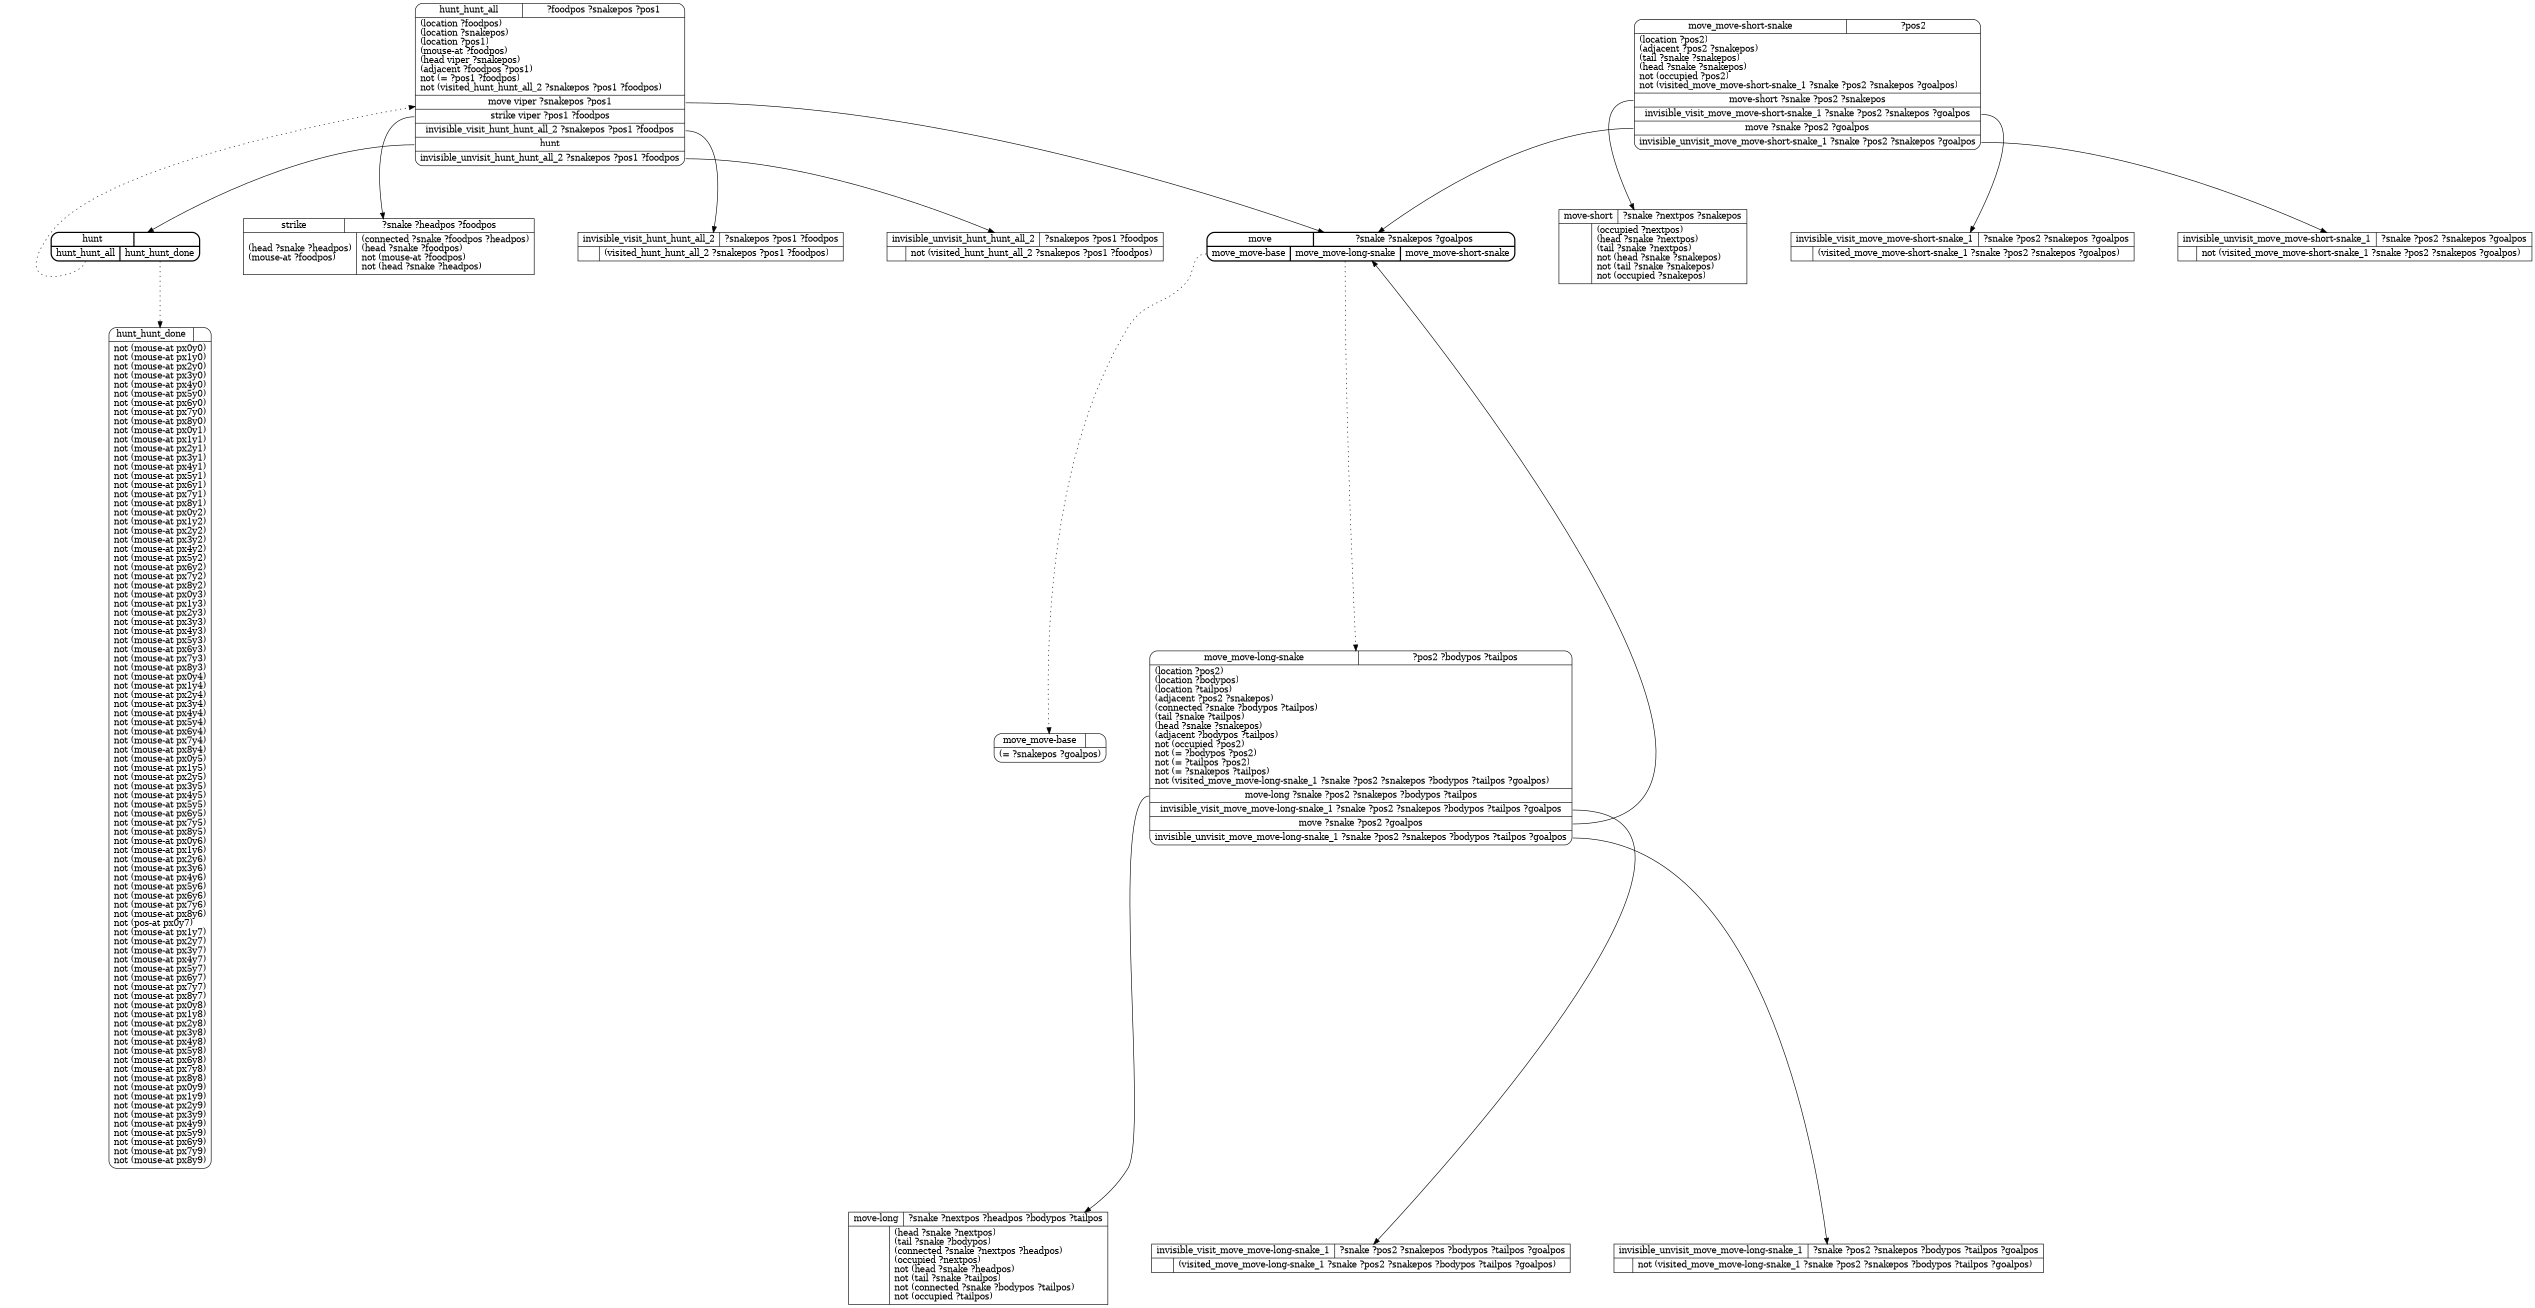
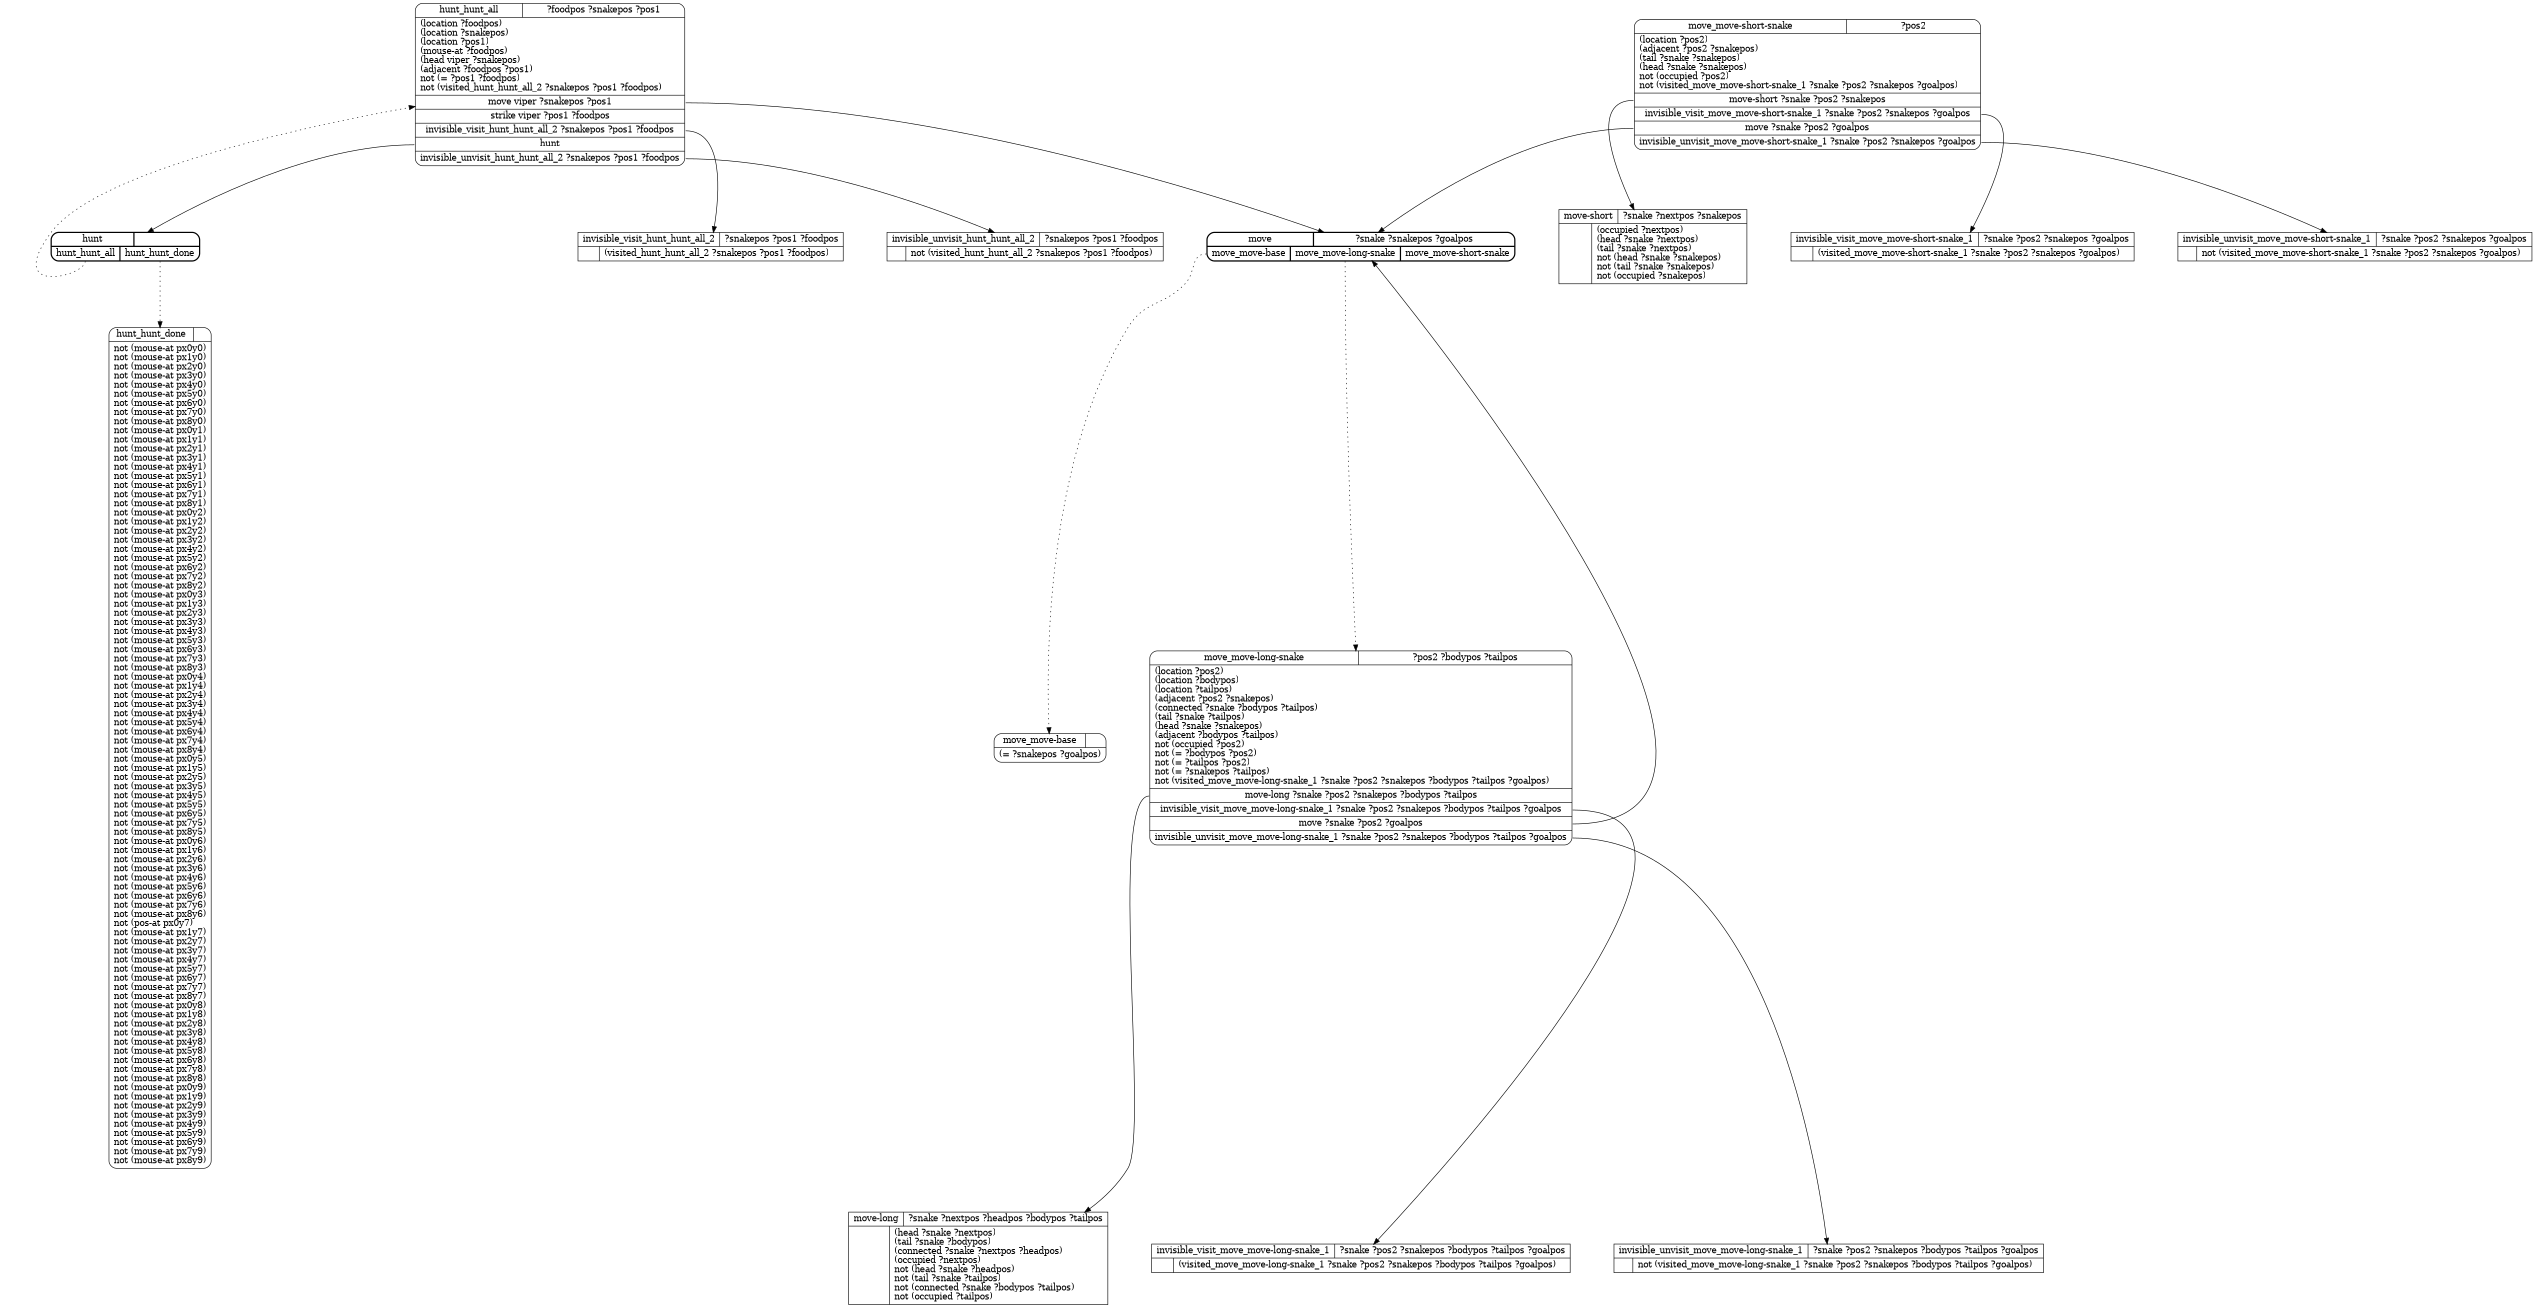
  digraph {
    nodesep=1
    ranksep=1
    node [shape=record]
    edge [tailport=n0]
-   n1 [label="{{strike|?snake ?headpos ?foodpos}|{(head ?snake ?headpos)\l(mouse-at ?foodpos)\l|(connected ?snake ?foodpos ?headpos)\l(head ?snake ?foodpos)\lnot (mouse-at ?foodpos)\lnot (head ?snake ?headpos)\l}}"]
    n2 [label="{{move-short|?snake ?nextpos ?snakepos}|{|(occupied ?nextpos)\l(head ?snake ?nextpos)\l(tail ?snake ?nextpos)\lnot (head ?snake ?snakepos)\lnot (tail ?snake ?snakepos)\lnot (occupied ?snakepos)\l}}"]
    n3 [label="{{move-long|?snake ?nextpos ?headpos ?bodypos ?tailpos}|{|(head ?snake ?nextpos)\l(tail ?snake ?bodypos)\l(connected ?snake ?nextpos ?headpos)\l(occupied ?nextpos)\lnot (head ?snake ?headpos)\lnot (tail ?snake ?tailpos)\lnot (connected ?snake ?bodypos ?tailpos)\lnot (occupied ?tailpos)\l}}"]
    n4 [label="{{invisible_visit_move_move-long-snake_1|?snake ?pos2 ?snakepos ?bodypos ?tailpos ?goalpos}|{|(visited_move_move-long-snake_1 ?snake ?pos2 ?snakepos ?bodypos ?tailpos ?goalpos)\l}}"]
    n5 [label="{{invisible_unvisit_move_move-long-snake_1|?snake ?pos2 ?snakepos ?bodypos ?tailpos ?goalpos}|{|not (visited_move_move-long-snake_1 ?snake ?pos2 ?snakepos ?bodypos ?tailpos ?goalpos)\l}}"]
    n6 [label="{{invisible_visit_move_move-short-snake_1|?snake ?pos2 ?snakepos ?goalpos}|{|(visited_move_move-short-snake_1 ?snake ?pos2 ?snakepos ?goalpos)\l}}"]
    n7 [label="{{invisible_unvisit_move_move-short-snake_1|?snake ?pos2 ?snakepos ?goalpos}|{|not (visited_move_move-short-snake_1 ?snake ?pos2 ?snakepos ?goalpos)\l}}"]
    n8 [label="{{invisible_visit_hunt_hunt_all_2|?snakepos ?pos1 ?foodpos}|{|(visited_hunt_hunt_all_2 ?snakepos ?pos1 ?foodpos)\l}}"]
    n9 [label="{{invisible_unvisit_hunt_hunt_all_2|?snakepos ?pos1 ?foodpos}|{|not (visited_hunt_hunt_all_2 ?snakepos ?pos1 ?foodpos)\l}}"]
    n10 [label="{{hunt|}|{<n0>hunt_hunt_all|<n1>hunt_hunt_done}}" shape=Mrecord style=bold]
    n11 [label="{{hunt_hunt_all|?foodpos ?snakepos ?pos1}|(location ?foodpos)\l(location ?snakepos)\l(location ?pos1)\l(mouse-at ?foodpos)\l(head viper ?snakepos)\l(adjacent ?foodpos ?pos1)\lnot (= ?pos1 ?foodpos)\lnot (visited_hunt_hunt_all_2 ?snakepos ?pos1 ?foodpos)\l|<n0>move viper ?snakepos ?pos1|<n1>strike viper ?pos1 ?foodpos|<n2>invisible_visit_hunt_hunt_all_2 ?snakepos ?pos1 ?foodpos|<n3>hunt|<n4>invisible_unvisit_hunt_hunt_all_2 ?snakepos ?pos1 ?foodpos}" shape=Mrecord]
    n12 [label="{{hunt_hunt_done|}|not (mouse-at px0y0)\lnot (mouse-at px1y0)\lnot (mouse-at px2y0)\lnot (mouse-at px3y0)\lnot (mouse-at px4y0)\lnot (mouse-at px5y0)\lnot (mouse-at px6y0)\lnot (mouse-at px7y0)\lnot (mouse-at px8y0)\lnot (mouse-at px0y1)\lnot (mouse-at px1y1)\lnot (mouse-at px2y1)\lnot (mouse-at px3y1)\lnot (mouse-at px4y1)\lnot (mouse-at px5y1)\lnot (mouse-at px6y1)\lnot (mouse-at px7y1)\lnot (mouse-at px8y1)\lnot (mouse-at px0y2)\lnot (mouse-at px1y2)\lnot (mouse-at px2y2)\lnot (mouse-at px3y2)\lnot (mouse-at px4y2)\lnot (mouse-at px5y2)\lnot (mouse-at px6y2)\lnot (mouse-at px7y2)\lnot (mouse-at px8y2)\lnot (mouse-at px0y3)\lnot (mouse-at px1y3)\lnot (mouse-at px2y3)\lnot (mouse-at px3y3)\lnot (mouse-at px4y3)\lnot (mouse-at px5y3)\lnot (mouse-at px6y3)\lnot (mouse-at px7y3)\lnot (mouse-at px8y3)\lnot (mouse-at px0y4)\lnot (mouse-at px1y4)\lnot (mouse-at px2y4)\lnot (mouse-at px3y4)\lnot (mouse-at px4y4)\lnot (mouse-at px5y4)\lnot (mouse-at px6y4)\lnot (mouse-at px7y4)\lnot (mouse-at px8y4)\lnot (mouse-at px0y5)\lnot (mouse-at px1y5)\lnot (mouse-at px2y5)\lnot (mouse-at px3y5)\lnot (mouse-at px4y5)\lnot (mouse-at px5y5)\lnot (mouse-at px6y5)\lnot (mouse-at px7y5)\lnot (mouse-at px8y5)\lnot (mouse-at px0y6)\lnot (mouse-at px1y6)\lnot (mouse-at px2y6)\lnot (mouse-at px3y6)\lnot (mouse-at px4y6)\lnot (mouse-at px5y6)\lnot (mouse-at px6y6)\lnot (mouse-at px7y6)\lnot (mouse-at px8y6)\lnot (pos-at px0y7)\lnot (mouse-at px1y7)\lnot (mouse-at px2y7)\lnot (mouse-at px3y7)\lnot (mouse-at px4y7)\lnot (mouse-at px5y7)\lnot (mouse-at px6y7)\lnot (mouse-at px7y7)\lnot (mouse-at px8y7)\lnot (mouse-at px0y8)\lnot (mouse-at px1y8)\lnot (mouse-at px2y8)\lnot (mouse-at px3y8)\lnot (mouse-at px4y8)\lnot (mouse-at px5y8)\lnot (mouse-at px6y8)\lnot (mouse-at px7y8)\lnot (mouse-at px8y8)\lnot (mouse-at px0y9)\lnot (mouse-at px1y9)\lnot (mouse-at px2y9)\lnot (mouse-at px3y9)\lnot (mouse-at px4y9)\lnot (mouse-at px5y9)\lnot (mouse-at px6y9)\lnot (mouse-at px7y9)\lnot (mouse-at px8y9)\l}" shape=Mrecord]
    n13 [label="{{move|?snake ?snakepos ?goalpos}|{<n0>move_move-base|<n1>move_move-long-snake|<n2>move_move-short-snake}}" shape=Mrecord style=bold]
    n14 [label="{{move_move-base|}|(= ?snakepos ?goalpos)\l}" shape=Mrecord]
    n15 [label="{{move_move-long-snake|?pos2 ?bodypos ?tailpos}|(location ?pos2)\l(location ?bodypos)\l(location ?tailpos)\l(adjacent ?pos2 ?snakepos)\l(connected ?snake ?bodypos ?tailpos)\l(tail ?snake ?tailpos)\l(head ?snake ?snakepos)\l(adjacent ?bodypos ?tailpos)\lnot (occupied ?pos2)\lnot (= ?bodypos ?pos2)\lnot (= ?tailpos ?pos2)\lnot (= ?snakepos ?tailpos)\lnot (visited_move_move-long-snake_1 ?snake ?pos2 ?snakepos ?bodypos ?tailpos ?goalpos)\l|<n0>move-long ?snake ?pos2 ?snakepos ?bodypos ?tailpos|<n1>invisible_visit_move_move-long-snake_1 ?snake ?pos2 ?snakepos ?bodypos ?tailpos ?goalpos|<n2>move ?snake ?pos2 ?goalpos|<n3>invisible_unvisit_move_move-long-snake_1 ?snake ?pos2 ?snakepos ?bodypos ?tailpos ?goalpos}" shape=Mrecord]
    n16 [label="{{move_move-short-snake|?pos2}|(location ?pos2)\l(adjacent ?pos2 ?snakepos)\l(tail ?snake ?snakepos)\l(head ?snake ?snakepos)\lnot (occupied ?pos2)\lnot (visited_move_move-short-snake_1 ?snake ?pos2 ?snakepos ?goalpos)\l|<n0>move-short ?snake ?pos2 ?snakepos|<n1>invisible_visit_move_move-short-snake_1 ?snake ?pos2 ?snakepos ?goalpos|<n2>move ?snake ?pos2 ?goalpos|<n3>invisible_unvisit_move_move-short-snake_1 ?snake ?pos2 ?snakepos ?goalpos}" shape=Mrecord]
    n10 -> n11 [style=dotted]
    n10 -> n12 [style=dotted tailport=n1]
-   n11 -> n1 [tailport=n1]
    n11 -> n8 [tailport=n2]
    n11 -> n9 [tailport=n4]
    n11 -> n10 [tailport=n3]
    n11 -> n13
    n13 -> n14 [style=dotted]
    n13 -> n15 [style=dotted tailport=n1]
    n15 -> n3
    n15 -> n4 [tailport=n1]
    n15 -> n5 [tailport=n3]
    n15 -> n13 [tailport=n2]
    n16 -> n2
    n16 -> n6 [tailport=n1]
    n16 -> n7 [tailport=n3]
    n16 -> n13 [tailport=n2]
  }
